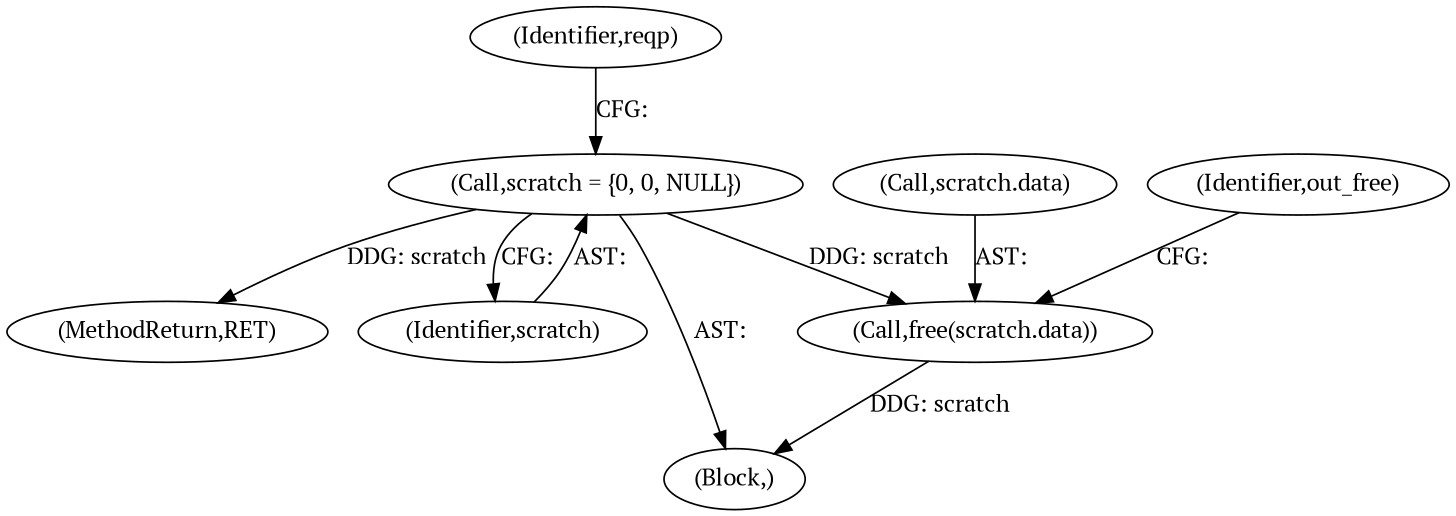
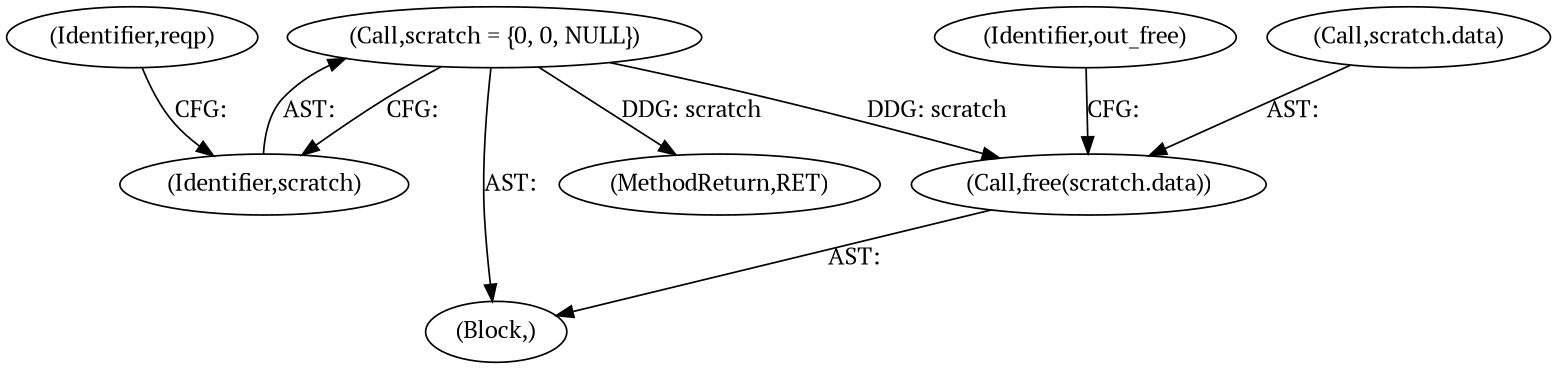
  digraph {
    fontname="PT Serif"
    node [fontname="PT Serif"]
    edge [fontname="PT Serif"]
    n1 [label="(Call,free(scratch.data))"]
    n2 [label="(Block,)"]
    n3 [label="(Call,scratch.data)"]
    n4 [label="(MethodReturn,RET)"]
    n5 [label="(Call,scratch = {0, 0, NULL})"]
    n6 [label="(Identifier,scratch)"]
    n7 [label="(Identifier,out_free)"]
    n8 [label="(Identifier,reqp)"]
-   n1 -> n2 [label="DDG: scratch"]
+   n1 -> n2 [label="AST: "]
    n3 -> n1 [label="AST: "]
    n5 -> n1 [label="DDG: scratch"]
    n5 -> n2 [label="AST: "]
    n5 -> n4 [label="DDG: scratch"]
    n5 -> n6 [label="CFG: "]
    n6 -> n5 [label="AST: "]
    n7 -> n1 [label="CFG: "]
-   n8 -> n5 [label="CFG: "]
+   n8 -> n6 [label="CFG: "]
  }
